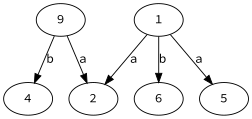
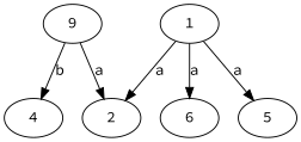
  strict digraph {
    fontname="Source Code Pro"
    node [fontname="Source Code Pro"]
    edge [fontname="Source Code Pro"]
    n1 [label=9]
    2
    4
    1
    n5 [label=5]
    6
    n1 -> 2 [label=a]
    n1 -> 4 [label=b]
    1 -> 2 [label=a]
    1 -> n5 [label=a]
-   1 -> 6 [label=b]
+   1 -> 6 [label=a]
  }
